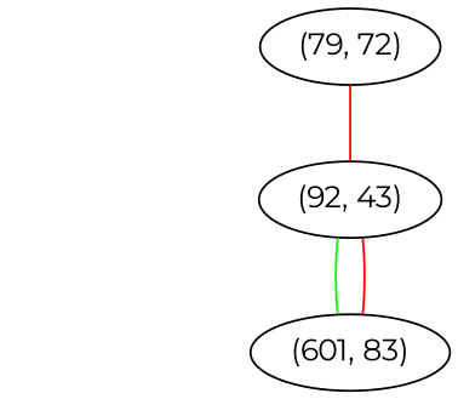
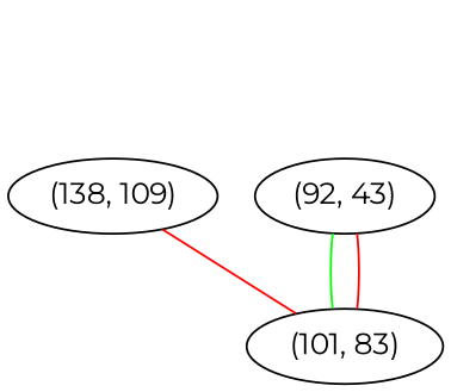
  graph {
    fontname=Montserrat
    node [fontname=Montserrat]
    edge [color=red fontname=Montserrat weight=1]
-   "(101, 83)" [label="(601, 83)"]
+   "(138, 109)"
+   "(101, 83)"
    n3 [label="(92, 43)"]
-   "(79, 72)"
+   "(138, 109)" -- "(101, 83)"
    n3 -- "(101, 83)" [color=green weight=2]
    n3 -- "(101, 83)"
-   "(79, 72)" -- n3
  }
